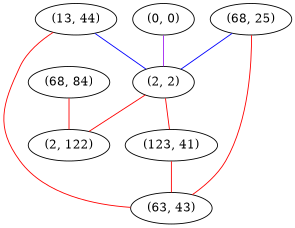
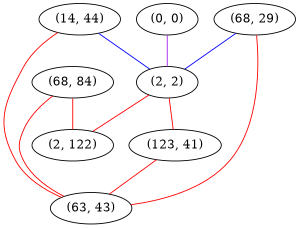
  graph {
    edge [color=red weight=1]
-   "(13, 44)"
+   "(13, 44)" [label="(14, 44)"]
    "(2, 2)"
    n3 [label="(63, 43)"]
    "(2, 122)"
    "(123, 41)"
    "(68, 84)"
    "(0, 0)"
-   "(68, 25)"
+   "(68, 25)" [label="(68, 29)"]
    "(13, 44)" -- "(2, 2)" [color=blue weight=3]
    "(13, 44)" -- n3
    "(2, 2)" -- "(2, 122)"
    "(2, 2)" -- "(123, 41)" [weight=3]
    "(123, 41)" -- n3
+   "(68, 84)" -- n3
    "(68, 84)" -- "(2, 122)" [weight=3]
    "(0, 0)" -- "(2, 2)" [color=purple weight=4]
    "(68, 25)" -- "(2, 2)" [color=blue weight=3]
    "(68, 25)" -- n3
  }
